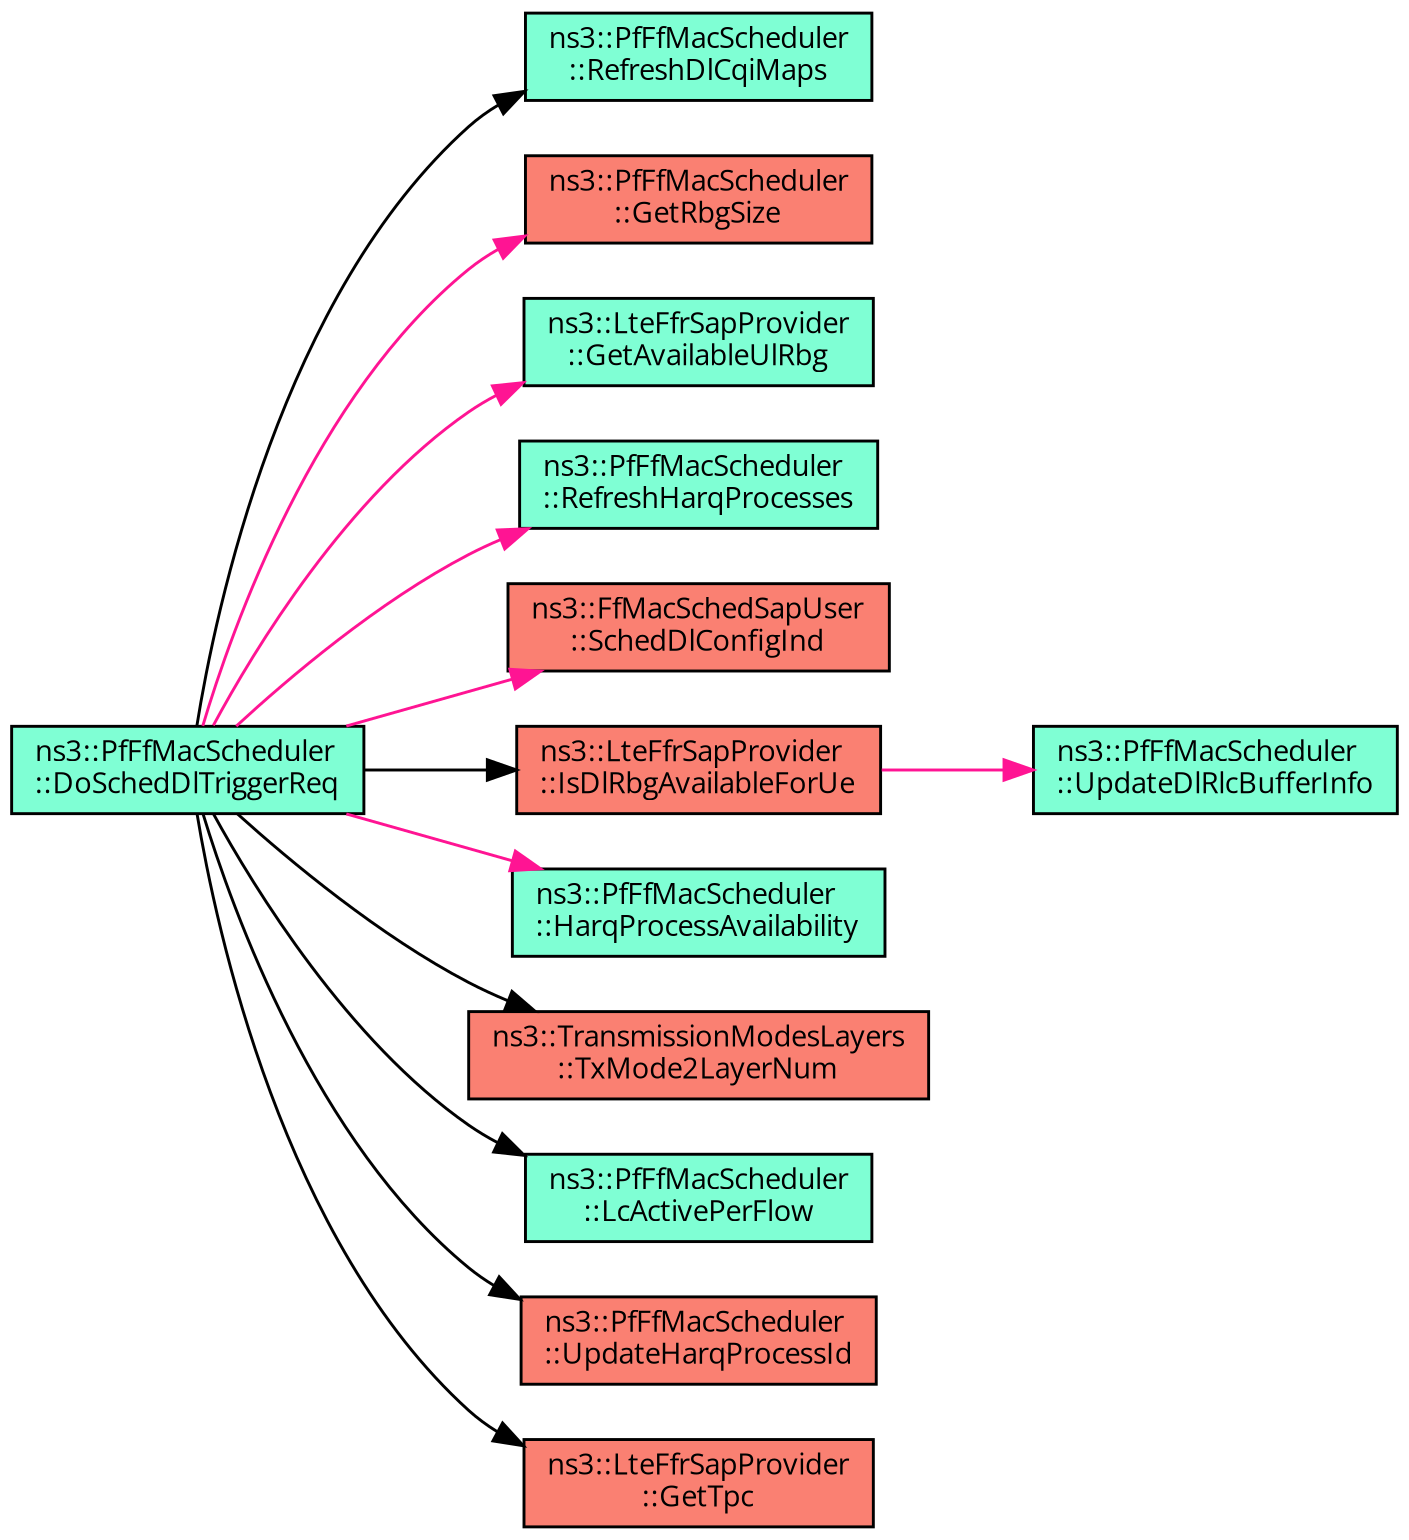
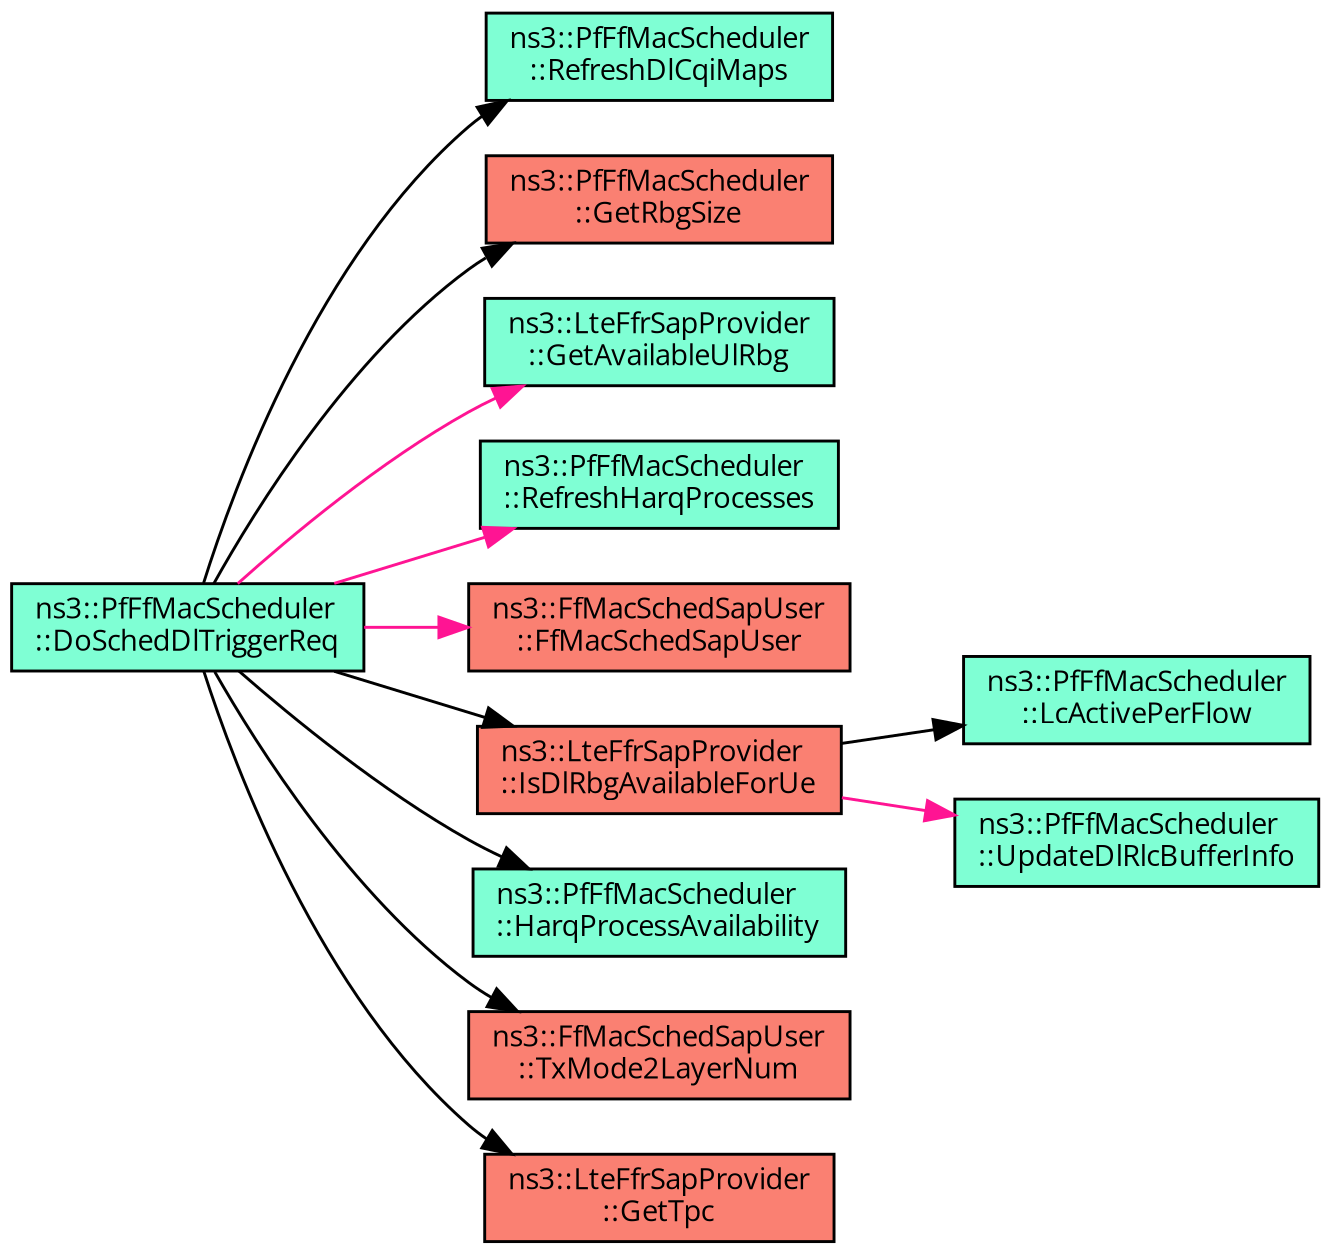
  digraph {
    fontname="Open Sans"
    rankdir=LR
    node [color=black fillcolor=aquamarine fontname="Open Sans" fontsize=10 shape=record style=filled]
    edge [color=black fontname="Open Sans" fontsize=10 labelfontname=Helvetica labelfontsize=10 style=solid]
    n1 [fontcolor=black height=0.2 label="ns3::PfFfMacScheduler\l::DoSchedDlTriggerReq" width=0.4]
    n2 [height=0.2 label="ns3::PfFfMacScheduler\l::RefreshDlCqiMaps" width=0.4]
    n3 [fillcolor=salmon height=0.2 label="ns3::PfFfMacScheduler\l::GetRbgSize" width=0.4]
    n4 [height=0.2 label="ns3::LteFfrSapProvider\l::GetAvailableUlRbg" width=0.4]
    n5 [height=0.2 label="ns3::PfFfMacScheduler\l::RefreshHarqProcesses" width=0.4]
-   n6 [fillcolor=salmon height=0.2 label="ns3::FfMacSchedSapUser\l::SchedDlConfigInd" width=0.4]
+   n6 [fillcolor=salmon height=0.2 label="ns3::FfMacSchedSapUser\l::FfMacSchedSapUser" width=0.4]
    n7 [fillcolor=salmon height=0.2 label="ns3::LteFfrSapProvider\l::IsDlRbgAvailableForUe" width=0.4]
    n8 [height=0.2 label="ns3::PfFfMacScheduler\l::HarqProcessAvailability" width=0.4]
-   n9 [fillcolor=salmon height=0.2 label="ns3::TransmissionModesLayers\l::TxMode2LayerNum" width=0.4]
+   n9 [fillcolor=salmon height=0.2 label="ns3::FfMacSchedSapUser\l::TxMode2LayerNum" width=0.4]
    n10 [height=0.2 label="ns3::PfFfMacScheduler\l::LcActivePerFlow" width=0.4]
-   n11 [fillcolor=salmon height=0.2 label="ns3::PfFfMacScheduler\l::UpdateHarqProcessId" width=0.4]
    n12 [fillcolor=salmon height=0.2 label="ns3::LteFfrSapProvider\l::GetTpc" width=0.4]
    n13 [height=0.2 label="ns3::PfFfMacScheduler\l::UpdateDlRlcBufferInfo" width=0.4]
    n1 -> n2
-   n1 -> n3 [color=deeppink]
+   n1 -> n3
    n1 -> n4 [color=deeppink]
    n1 -> n5 [color=deeppink]
    n1 -> n6 [color=deeppink]
    n1 -> n7
-   n1 -> n8 [color=deeppink]
+   n1 -> n8
    n1 -> n9
-   n1 -> n10
-   n1 -> n11
+   n7 -> n10
    n1 -> n12
    n7 -> n13 [color=deeppink]
  }
